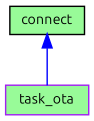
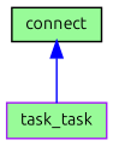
  digraph {
    rankdir=TB
    fontname=Ubuntu
    node [fillcolor=palegreen fontname=Ubuntu fontsize=10 shape=record style=filled]
    n1 [color=black fontcolor=black height=0.2 label=connect width=0.4]
-   n2 [color=purple height=0.2 label=task_ota width=0.4]
+   n2 [color=purple height=0.2 label=task_task width=0.4]
    n1 -> n2 [color=blue dir=back fontname=Ubuntu fontsize=10 labelfontname=Helvetica labelfontsize=10 style=solid]
  }
